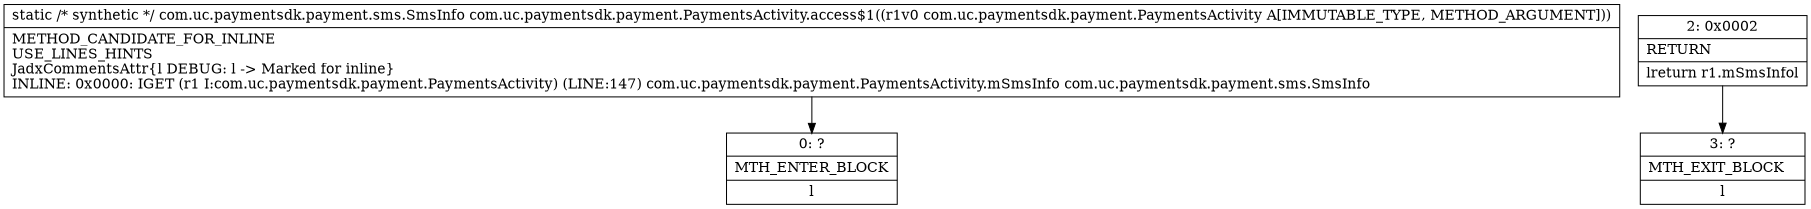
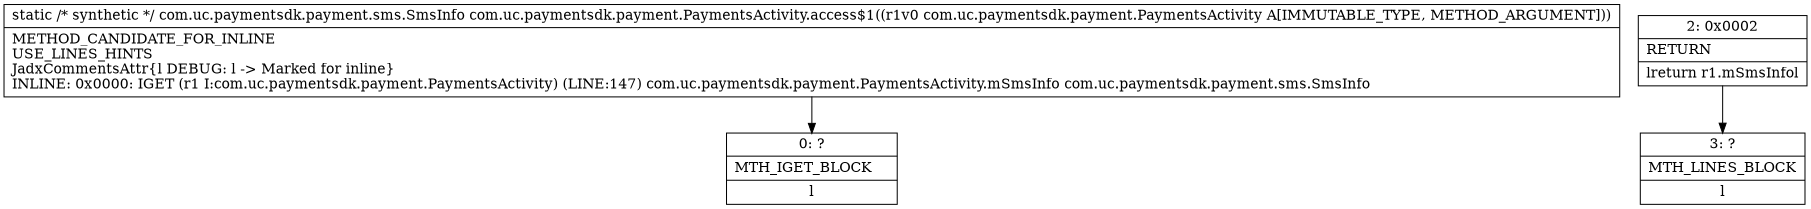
  digraph {
    node [shape=record]
-   n1 [label="{0\:\ ?|MTH_ENTER_BLOCK\l|l}"]
+   n1 [label="{0\:\ ?|MTH_IGET_BLOCK\l|l}"]
    n2 [label="{2\:\ 0x0002|RETURN\l|lreturn r1.mSmsInfol}"]
-   n3 [label="{3\:\ ?|MTH_EXIT_BLOCK\l|l}"]
+   n3 [label="{3\:\ ?|MTH_LINES_BLOCK\l|l}"]
    n4 [label="{static \/* synthetic *\/ com.uc.paymentsdk.payment.sms.SmsInfo com.uc.paymentsdk.payment.PaymentsActivity.access$1((r1v0 com.uc.paymentsdk.payment.PaymentsActivity A[IMMUTABLE_TYPE, METHOD_ARGUMENT]))  | METHOD_CANDIDATE_FOR_INLINE\lUSE_LINES_HINTS\lJadxCommentsAttr\{l DEBUG: l \-\> Marked for inline\}\lINLINE: 0x0000: IGET (r1 I:com.uc.paymentsdk.payment.PaymentsActivity) (LINE:147) com.uc.paymentsdk.payment.PaymentsActivity.mSmsInfo com.uc.paymentsdk.payment.sms.SmsInfo\l}"]
    n2 -> n3
    n4 -> n1
  }
